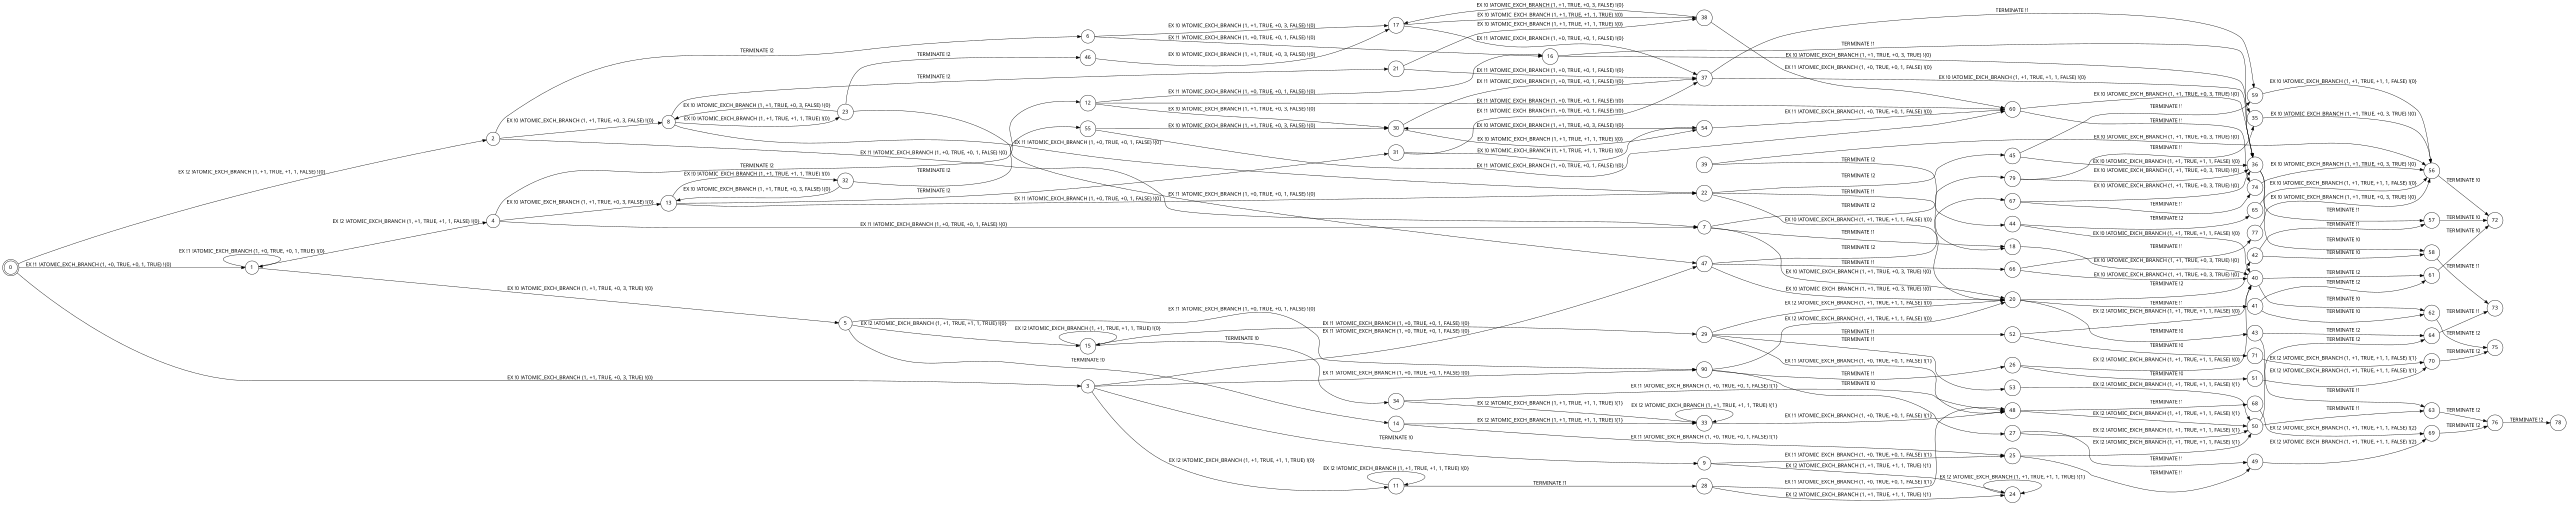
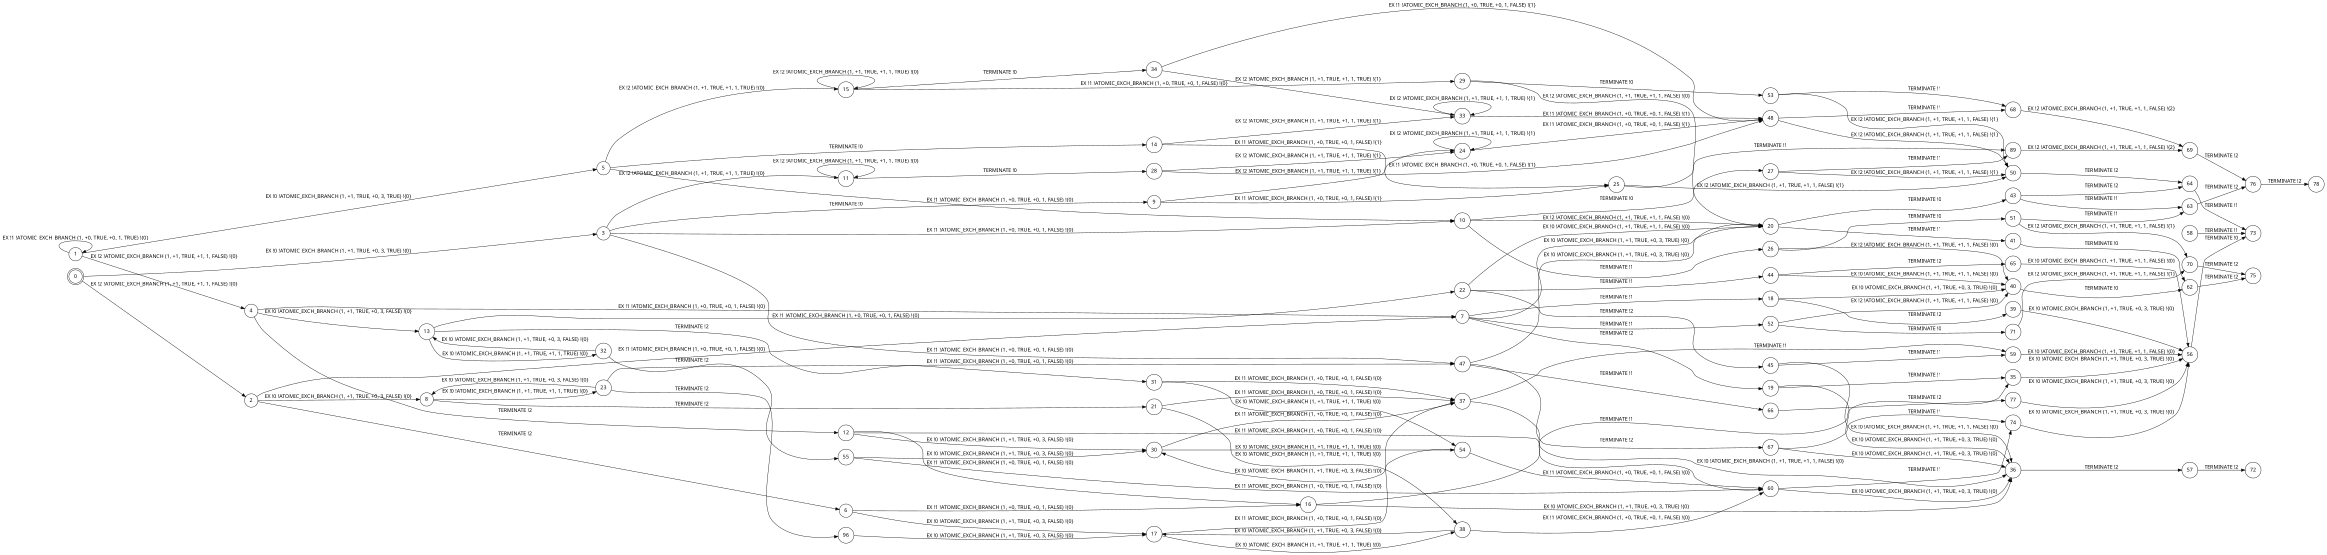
  digraph {
    fontname="Noto Sans"
    rankdir=LR
    node [fontname="Noto Sans" shape=circle]
    edge [fontname="Noto Sans"]
    0 [peripheries=2]
    1
    2
    3
    4
    5
    6
    7
    8
    9
-   10 [label=90]
+   10
    11
    47
    12
    13
    14
    15
    16
    17
    18
-   19 [label=79]
+   19
    20
    21
    22
    23
    24
    25
    26
    27
    28
    30
    60
    31
    32
    33
    29
    34
    35
    36
    37
    38
    39
    40
    41
-   42
    43
    44
    45
-   46
+   46 [label=96]
    48
-   49
+   49 [label=89]
    50
    51
    52
    53
    54
    55
    56
    57
    58
    59
-   61
    62
    63
    64
    65
    66
    67
    68
    69
    70
    71
    72
    73
    74
    75
    76
    77
    78
-   0 -> 1 [label="EX !1 !ATOMIC_EXCH_BRANCH (1, +0, TRUE, +0, 1, TRUE) !{0}"]
    0 -> 2 [label="EX !2 !ATOMIC_EXCH_BRANCH (1, +1, TRUE, +1, 1, FALSE) !{0}"]
    0 -> 3 [label="EX !0 !ATOMIC_EXCH_BRANCH (1, +1, TRUE, +0, 3, TRUE) !{0}"]
    1 -> 1 [label="EX !1 !ATOMIC_EXCH_BRANCH (1, +0, TRUE, +0, 1, TRUE) !{0}"]
    1 -> 4 [label="EX !2 !ATOMIC_EXCH_BRANCH (1, +1, TRUE, +1, 1, FALSE) !{0}"]
    1 -> 5 [label="EX !0 !ATOMIC_EXCH_BRANCH (1, +1, TRUE, +0, 3, TRUE) !{0}"]
    2 -> 6 [label="TERMINATE !2"]
    2 -> 7 [label="EX !1 !ATOMIC_EXCH_BRANCH (1, +0, TRUE, +0, 1, FALSE) !{0}"]
    2 -> 8 [label="EX !0 !ATOMIC_EXCH_BRANCH (1, +1, TRUE, +0, 3, FALSE) !{0}"]
    3 -> 9 [label="TERMINATE !0"]
    3 -> 10 [label="EX !1 !ATOMIC_EXCH_BRANCH (1, +0, TRUE, +0, 1, FALSE) !{0}"]
    3 -> 11 [label="EX !2 !ATOMIC_EXCH_BRANCH (1, +1, TRUE, +1, 1, TRUE) !{0}"]
    3 -> 47 [label="EX !1 !ATOMIC_EXCH_BRANCH (1, +0, TRUE, +0, 1, FALSE) !{0}"]
    4 -> 7 [label="EX !1 !ATOMIC_EXCH_BRANCH (1, +0, TRUE, +0, 1, FALSE) !{0}"]
    4 -> 12 [label="TERMINATE !2"]
    4 -> 13 [label="EX !0 !ATOMIC_EXCH_BRANCH (1, +1, TRUE, +0, 3, FALSE) !{0}"]
    5 -> 10 [label="EX !1 !ATOMIC_EXCH_BRANCH (1, +0, TRUE, +0, 1, FALSE) !{0}"]
    5 -> 14 [label="TERMINATE !0"]
    5 -> 15 [label="EX !2 !ATOMIC_EXCH_BRANCH (1, +1, TRUE, +1, 1, TRUE) !{0}"]
    6 -> 16 [label="EX !1 !ATOMIC_EXCH_BRANCH (1, +0, TRUE, +0, 1, FALSE) !{0}"]
    6 -> 17 [label="EX !0 !ATOMIC_EXCH_BRANCH (1, +1, TRUE, +0, 3, FALSE) !{0}"]
    7 -> 18 [label="TERMINATE !1"]
    7 -> 19 [label="TERMINATE !2"]
    7 -> 20 [label="EX !0 !ATOMIC_EXCH_BRANCH (1, +1, TRUE, +0, 3, TRUE) !{0}"]
    8 -> 21 [label="TERMINATE !2"]
-   8 -> 22 [label="EX !1 !ATOMIC_EXCH_BRANCH (1, +0, TRUE, +0, 1, FALSE) !{0}"]
    8 -> 23 [label="EX !0 !ATOMIC_EXCH_BRANCH (1, +1, TRUE, +1, 1, TRUE) !{0}"]
    9 -> 24 [label="EX !2 !ATOMIC_EXCH_BRANCH (1, +1, TRUE, +1, 1, TRUE) !{1}"]
    9 -> 25 [label="EX !1 !ATOMIC_EXCH_BRANCH (1, +0, TRUE, +0, 1, FALSE) !{1}"]
    10 -> 20 [label="EX !2 !ATOMIC_EXCH_BRANCH (1, +1, TRUE, +1, 1, FALSE) !{0}"]
    10 -> 26 [label="TERMINATE !1"]
    10 -> 27 [label="TERMINATE !0"]
    11 -> 11 [label="EX !2 !ATOMIC_EXCH_BRANCH (1, +1, TRUE, +1, 1, TRUE) !{0}"]
-   11 -> 28 [label="TERMINATE !1"]
+   11 -> 28 [label="TERMINATE !0"]
    47 -> 20 [label="EX !0 !ATOMIC_EXCH_BRANCH (1, +1, TRUE, +0, 3, TRUE) !{0}"]
    47 -> 66 [label="TERMINATE !1"]
    47 -> 67 [label="TERMINATE !2"]
    12 -> 16 [label="EX !1 !ATOMIC_EXCH_BRANCH (1, +0, TRUE, +0, 1, FALSE) !{0}"]
    12 -> 30 [label="EX !0 !ATOMIC_EXCH_BRANCH (1, +1, TRUE, +0, 3, FALSE) !{0}"]
    12 -> 60 [label="EX !1 !ATOMIC_EXCH_BRANCH (1, +0, TRUE, +0, 1, FALSE) !{0}"]
    13 -> 22 [label="EX !1 !ATOMIC_EXCH_BRANCH (1, +0, TRUE, +0, 1, FALSE) !{0}"]
    13 -> 31 [label="TERMINATE !2"]
    13 -> 32 [label="EX !0 !ATOMIC_EXCH_BRANCH (1, +1, TRUE, +1, 1, TRUE) !{0}"]
    14 -> 25 [label="EX !1 !ATOMIC_EXCH_BRANCH (1, +0, TRUE, +0, 1, FALSE) !{1}"]
    14 -> 33 [label="EX !2 !ATOMIC_EXCH_BRANCH (1, +1, TRUE, +1, 1, TRUE) !{1}"]
    15 -> 15 [label="EX !2 !ATOMIC_EXCH_BRANCH (1, +1, TRUE, +1, 1, TRUE) !{0}"]
    15 -> 29 [label="EX !1 !ATOMIC_EXCH_BRANCH (1, +0, TRUE, +0, 1, FALSE) !{0}"]
    15 -> 34 [label="TERMINATE !0"]
    16 -> 35 [label="TERMINATE !1"]
    16 -> 36 [label="EX !0 !ATOMIC_EXCH_BRANCH (1, +1, TRUE, +0, 3, TRUE) !{0}"]
    17 -> 37 [label="EX !1 !ATOMIC_EXCH_BRANCH (1, +0, TRUE, +0, 1, FALSE) !{0}"]
    17 -> 38 [label="EX !0 !ATOMIC_EXCH_BRANCH (1, +1, TRUE, +1, 1, TRUE) !{0}"]
-   39 -> 18 [label="TERMINATE !2"]
+   18 -> 39 [label="TERMINATE !2"]
    18 -> 40 [label="EX !0 !ATOMIC_EXCH_BRANCH (1, +1, TRUE, +0, 3, TRUE) !{0}"]
    19 -> 35 [label="TERMINATE !1"]
    19 -> 36 [label="EX !0 !ATOMIC_EXCH_BRANCH (1, +1, TRUE, +0, 3, TRUE) !{0}"]
    20 -> 41 [label="TERMINATE !1"]
-   20 -> 42 [label="TERMINATE !2"]
    20 -> 43 [label="TERMINATE !0"]
    21 -> 37 [label="EX !1 !ATOMIC_EXCH_BRANCH (1, +0, TRUE, +0, 1, FALSE) !{0}"]
    21 -> 38 [label="EX !0 !ATOMIC_EXCH_BRANCH (1, +1, TRUE, +1, 1, TRUE) !{0}"]
    22 -> 20 [label="EX !0 !ATOMIC_EXCH_BRANCH (1, +1, TRUE, +1, 1, FALSE) !{0}"]
    22 -> 44 [label="TERMINATE !1"]
    22 -> 45 [label="TERMINATE !2"]
    23 -> 8 [label="EX !0 !ATOMIC_EXCH_BRANCH (1, +1, TRUE, +0, 3, FALSE) !{0}"]
    23 -> 47 [label="EX !1 !ATOMIC_EXCH_BRANCH (1, +0, TRUE, +0, 1, FALSE) !{0}"]
    23 -> 46 [label="TERMINATE !2"]
    24 -> 24 [label="EX !2 !ATOMIC_EXCH_BRANCH (1, +1, TRUE, +1, 1, TRUE) !{1}"]
-   29 -> 48 [label="EX !1 !ATOMIC_EXCH_BRANCH (1, +0, TRUE, +0, 1, FALSE) !{1}"]
+   24 -> 48 [label="EX !1 !ATOMIC_EXCH_BRANCH (1, +0, TRUE, +0, 1, FALSE) !{1}"]
    25 -> 49 [label="TERMINATE !1"]
    25 -> 50 [label="EX !2 !ATOMIC_EXCH_BRANCH (1, +1, TRUE, +1, 1, FALSE) !{1}"]
    26 -> 40 [label="EX !2 !ATOMIC_EXCH_BRANCH (1, +1, TRUE, +1, 1, FALSE) !{0}"]
    26 -> 51 [label="TERMINATE !0"]
    27 -> 49 [label="TERMINATE !1"]
    27 -> 50 [label="EX !2 !ATOMIC_EXCH_BRANCH (1, +1, TRUE, +1, 1, FALSE) !{1}"]
    28 -> 24 [label="EX !2 !ATOMIC_EXCH_BRANCH (1, +1, TRUE, +1, 1, TRUE) !{1}"]
    28 -> 48 [label="EX !1 !ATOMIC_EXCH_BRANCH (1, +0, TRUE, +0, 1, FALSE) !{1}"]
    30 -> 37 [label="EX !1 !ATOMIC_EXCH_BRANCH (1, +0, TRUE, +0, 1, FALSE) !{0}"]
    30 -> 54 [label="EX !0 !ATOMIC_EXCH_BRANCH (1, +1, TRUE, +1, 1, TRUE) !{0}"]
    60 -> 36 [label="EX !0 !ATOMIC_EXCH_BRANCH (1, +1, TRUE, +0, 3, TRUE) !{0}"]
    60 -> 74 [label="TERMINATE !1"]
    31 -> 37 [label="EX !1 !ATOMIC_EXCH_BRANCH (1, +0, TRUE, +0, 1, FALSE) !{0}"]
    31 -> 54 [label="EX !0 !ATOMIC_EXCH_BRANCH (1, +1, TRUE, +1, 1, TRUE) !{0}"]
    32 -> 13 [label="EX !0 !ATOMIC_EXCH_BRANCH (1, +1, TRUE, +0, 3, FALSE) !{0}"]
    32 -> 55 [label="TERMINATE !2"]
    33 -> 33 [label="EX !2 !ATOMIC_EXCH_BRANCH (1, +1, TRUE, +1, 1, TRUE) !{1}"]
    33 -> 48 [label="EX !1 !ATOMIC_EXCH_BRANCH (1, +0, TRUE, +0, 1, FALSE) !{1}"]
    29 -> 20 [label="EX !2 !ATOMIC_EXCH_BRANCH (1, +1, TRUE, +1, 1, FALSE) !{0}"]
-   29 -> 52 [label="TERMINATE !1"]
-   29 -> 53 [label="TERMINATE !1"]
+   7 -> 52 [label="TERMINATE !1"]
+   29 -> 53 [label="TERMINATE !0"]
    34 -> 33 [label="EX !2 !ATOMIC_EXCH_BRANCH (1, +1, TRUE, +1, 1, TRUE) !{1}"]
    34 -> 48 [label="EX !1 !ATOMIC_EXCH_BRANCH (1, +0, TRUE, +0, 1, FALSE) !{1}"]
    35 -> 56 [label="EX !0 !ATOMIC_EXCH_BRANCH (1, +1, TRUE, +0, 3, TRUE) !{0}"]
-   36 -> 57 [label="TERMINATE !1"]
-   36 -> 58 [label="TERMINATE !0"]
+   36 -> 57 [label="TERMINATE !2"]
    37 -> 36 [label="EX !0 !ATOMIC_EXCH_BRANCH (1, +1, TRUE, +1, 1, FALSE) !{0}"]
    37 -> 59 [label="TERMINATE !1"]
    38 -> 17 [label="EX !0 !ATOMIC_EXCH_BRANCH (1, +1, TRUE, +0, 3, FALSE) !{0}"]
    38 -> 60 [label="EX !1 !ATOMIC_EXCH_BRANCH (1, +0, TRUE, +0, 1, FALSE) !{0}"]
    39 -> 56 [label="EX !0 !ATOMIC_EXCH_BRANCH (1, +1, TRUE, +0, 3, TRUE) !{0}"]
-   40 -> 61 [label="TERMINATE !2"]
    40 -> 62 [label="TERMINATE !0"]
-   41 -> 61 [label="TERMINATE !2"]
    41 -> 62 [label="TERMINATE !0"]
-   42 -> 57 [label="TERMINATE !1"]
-   42 -> 58 [label="TERMINATE !0"]
    43 -> 63 [label="TERMINATE !1"]
    43 -> 64 [label="TERMINATE !2"]
    44 -> 40 [label="EX !0 !ATOMIC_EXCH_BRANCH (1, +1, TRUE, +1, 1, FALSE) !{0}"]
    44 -> 65 [label="TERMINATE !2"]
    45 -> 36 [label="EX !0 !ATOMIC_EXCH_BRANCH (1, +1, TRUE, +1, 1, FALSE) !{0}"]
    45 -> 59 [label="TERMINATE !1"]
    46 -> 17 [label="EX !0 !ATOMIC_EXCH_BRANCH (1, +1, TRUE, +0, 3, FALSE) !{0}"]
    48 -> 50 [label="EX !2 !ATOMIC_EXCH_BRANCH (1, +1, TRUE, +1, 1, FALSE) !{1}"]
    48 -> 68 [label="TERMINATE !1"]
    49 -> 69 [label="EX !2 !ATOMIC_EXCH_BRANCH (1, +1, TRUE, +1, 1, FALSE) !{2}"]
-   50 -> 63 [label="TERMINATE !1"]
+   51 -> 63 [label="TERMINATE !1"]
    50 -> 64 [label="TERMINATE !2"]
    51 -> 70 [label="EX !2 !ATOMIC_EXCH_BRANCH (1, +1, TRUE, +1, 1, FALSE) !{1}"]
    52 -> 40 [label="EX !2 !ATOMIC_EXCH_BRANCH (1, +1, TRUE, +1, 1, FALSE) !{0}"]
    52 -> 71 [label="TERMINATE !0"]
    53 -> 50 [label="EX !2 !ATOMIC_EXCH_BRANCH (1, +1, TRUE, +1, 1, FALSE) !{1}"]
+   53 -> 68 [label="TERMINATE !1"]
    54 -> 30 [label="EX !0 !ATOMIC_EXCH_BRANCH (1, +1, TRUE, +0, 3, FALSE) !{0}"]
    54 -> 60 [label="EX !1 !ATOMIC_EXCH_BRANCH (1, +0, TRUE, +0, 1, FALSE) !{0}"]
    55 -> 30 [label="EX !0 !ATOMIC_EXCH_BRANCH (1, +1, TRUE, +0, 3, FALSE) !{0}"]
    55 -> 60 [label="EX !1 !ATOMIC_EXCH_BRANCH (1, +0, TRUE, +0, 1, FALSE) !{0}"]
-   56 -> 72 [label="TERMINATE !0"]
-   57 -> 72 [label="TERMINATE !0"]
+   56 -> 73 [label="TERMINATE !0"]
+   57 -> 72 [label="TERMINATE !2"]
    58 -> 73 [label="TERMINATE !1"]
    59 -> 56 [label="EX !0 !ATOMIC_EXCH_BRANCH (1, +1, TRUE, +1, 1, FALSE) !{0}"]
-   61 -> 72 [label="TERMINATE !0"]
    62 -> 75 [label="TERMINATE !2"]
    63 -> 76 [label="TERMINATE !2"]
    64 -> 73 [label="TERMINATE !1"]
    65 -> 56 [label="EX !0 !ATOMIC_EXCH_BRANCH (1, +1, TRUE, +1, 1, FALSE) !{0}"]
-   66 -> 40 [label="EX !0 !ATOMIC_EXCH_BRANCH (1, +1, TRUE, +0, 3, TRUE) !{0}"]
-   66 -> 77 [label="TERMINATE !1"]
+   66 -> 77 [label="TERMINATE !2"]
    67 -> 36 [label="EX !0 !ATOMIC_EXCH_BRANCH (1, +1, TRUE, +0, 3, TRUE) !{0}"]
    67 -> 74 [label="TERMINATE !1"]
    68 -> 69 [label="EX !2 !ATOMIC_EXCH_BRANCH (1, +1, TRUE, +1, 1, FALSE) !{2}"]
    69 -> 76 [label="TERMINATE !2"]
    70 -> 75 [label="TERMINATE !2"]
    71 -> 70 [label="EX !2 !ATOMIC_EXCH_BRANCH (1, +1, TRUE, +1, 1, FALSE) !{1}"]
    74 -> 56 [label="EX !0 !ATOMIC_EXCH_BRANCH (1, +1, TRUE, +0, 3, TRUE) !{0}"]
    76 -> 78 [label="TERMINATE !2"]
    77 -> 56 [label="EX !0 !ATOMIC_EXCH_BRANCH (1, +1, TRUE, +0, 3, TRUE) !{0}"]
  }
